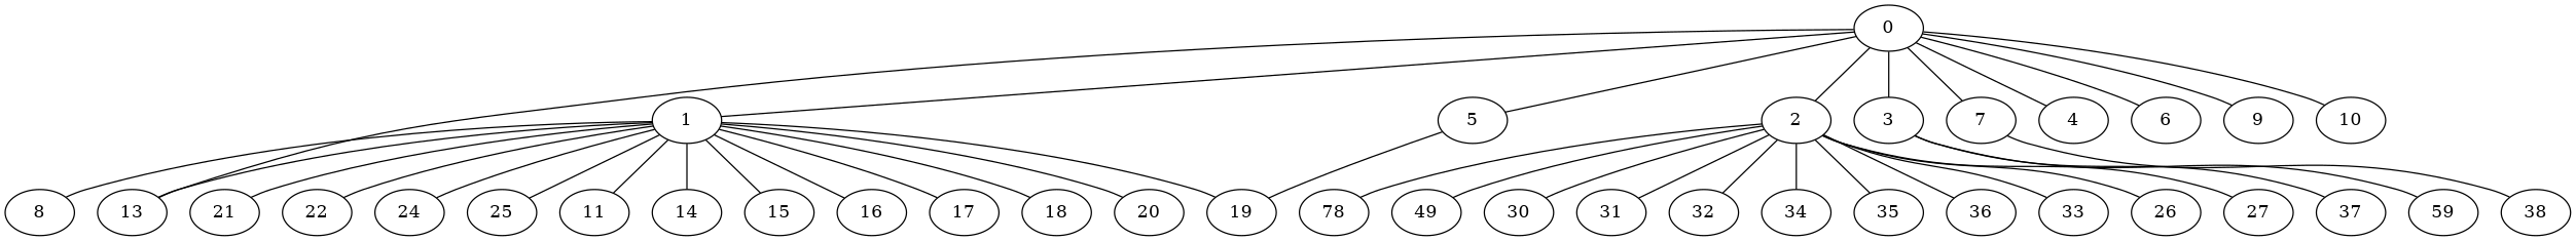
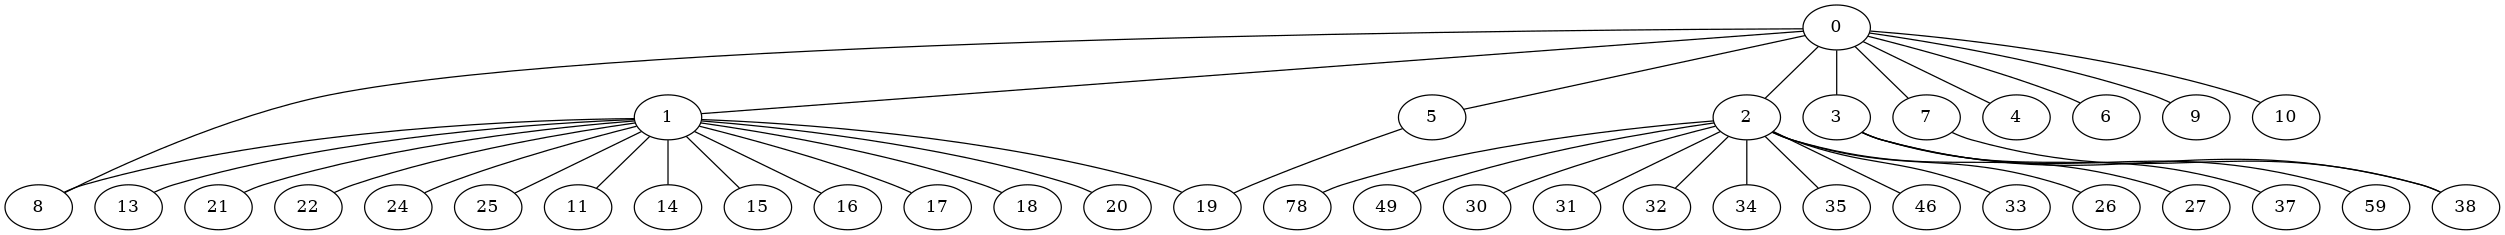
  graph {
    0
    1
    2
    3
    4
    5
    6
    7
    8
    9
    10
    11
    13
    14
    15
    16
    17
    18
    19
    20
    21
    22
    24
    25
    32
    34
    35
-   36
+   36 [label=46]
    33
    26
    27
    n32 [label=78]
    n33 [label=49]
    30
    31
    37
    38
    n38 [label=59]
    0 -- 1
    0 -- 2
    0 -- 3
    0 -- 4
    0 -- 5
    0 -- 6
    0 -- 7
-   0 -- 13
+   0 -- 8
    0 -- 9
    0 -- 10
    1 -- 8
    1 -- 11
    1 -- 13
    1 -- 14
    1 -- 15
    1 -- 16
    1 -- 17
    1 -- 18
    1 -- 19
    1 -- 20
    1 -- 21
    1 -- 22
    1 -- 24
    1 -- 25
    2 -- 32
    2 -- 34
    2 -- 35
    2 -- 36
    2 -- 33
    2 -- 26
    2 -- 27
    2 -- n32
    2 -- n33
    2 -- 30
    2 -- 31
    3 -- 37
+   3 -- 38
    3 -- n38
    5 -- 19
    7 -- 38
  }
